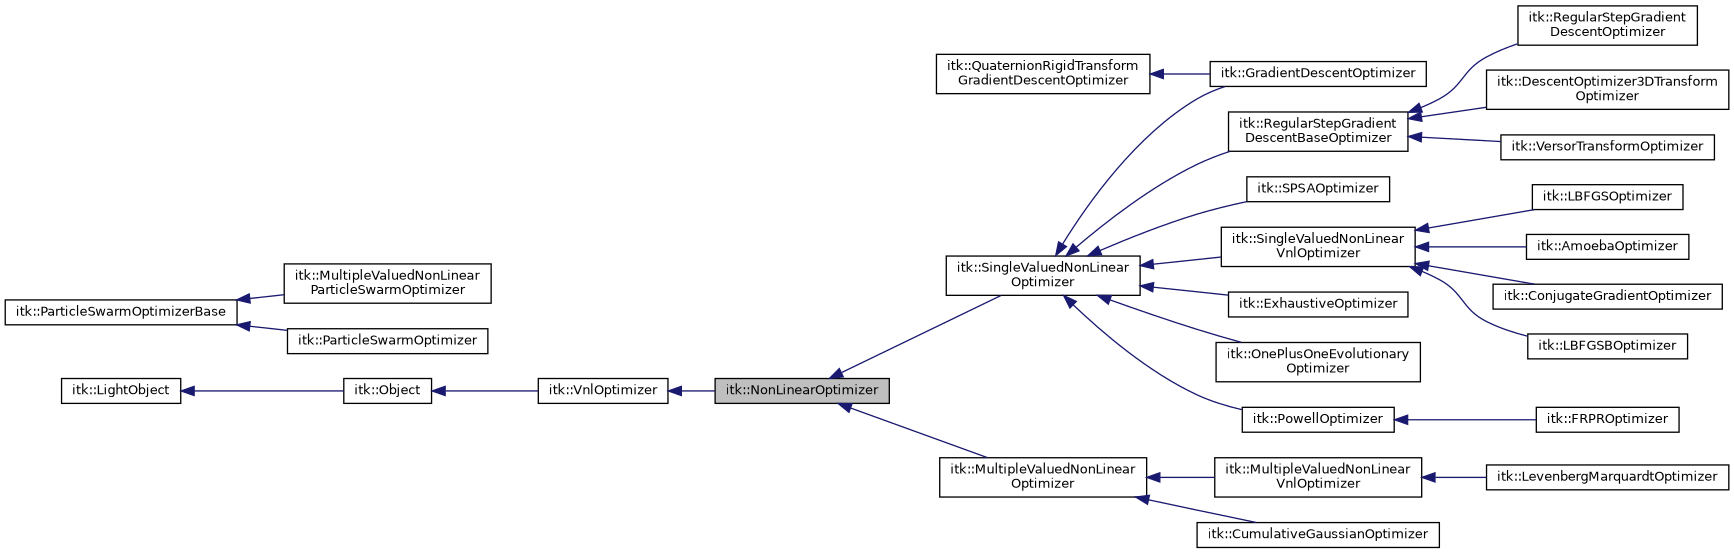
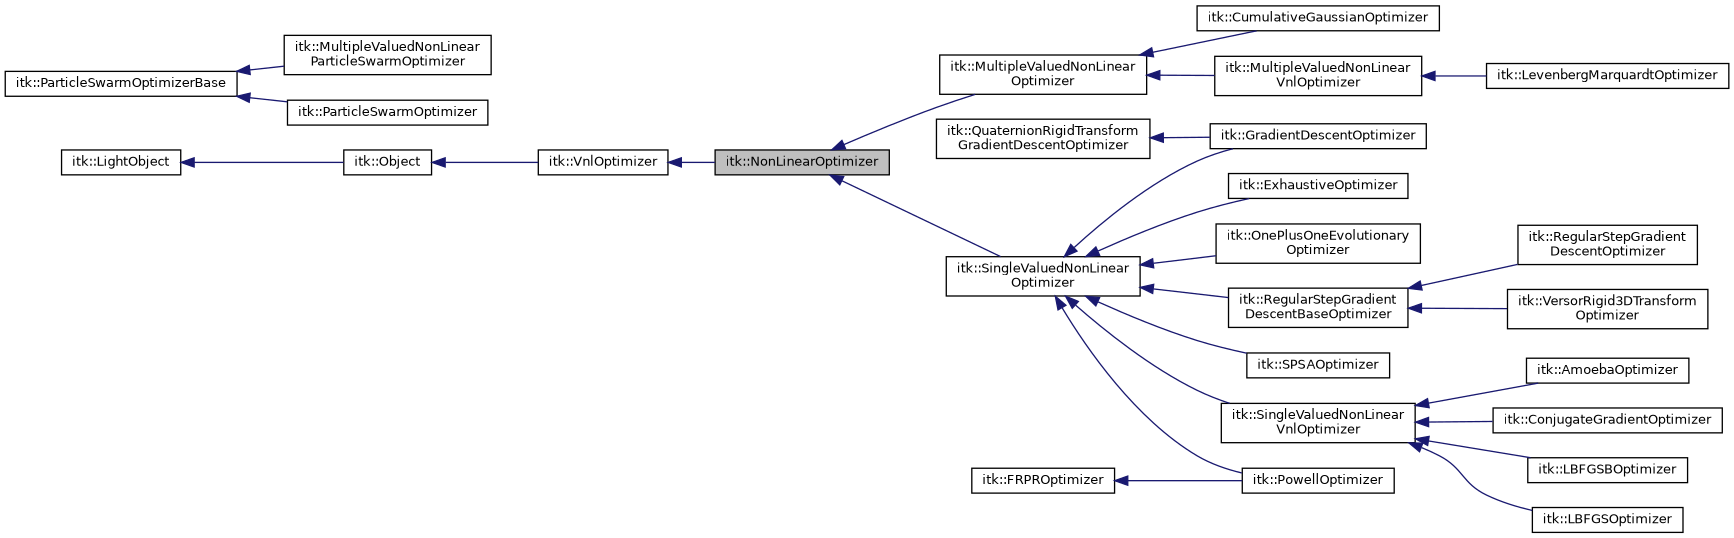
  digraph {
    rankdir=LR
    node [color=black fillcolor=white fontname=Helvetica fontsize=10 shape=record style=filled]
    edge [color=midnightblue dir=back fontname=Helvetica fontsize=10 labelfontname=Helvetica labelfontsize=10 style=solid]
    n1 [fillcolor=grey75 fontcolor=black height=0.2 label="itk::NonLinearOptimizer" width=0.4]
    n2 [height=0.2 label="itk::MultipleValuedNonLinear\lOptimizer" width=0.4]
    n3 [height=0.2 label="itk::SingleValuedNonLinear\lOptimizer" width=0.4]
    n4 [height=0.2 label="itk::CumulativeGaussianOptimizer" width=0.4]
    n5 [height=0.2 label="itk::MultipleValuedNonLinear\lVnlOptimizer" width=0.4]
    n6 [height=0.2 label="itk::ExhaustiveOptimizer" width=0.4]
    n7 [height=0.2 label="itk::GradientDescentOptimizer" width=0.4]
    n8 [height=0.2 label="itk::OnePlusOneEvolutionary\lOptimizer" width=0.4]
    n9 [height=0.2 label="itk::PowellOptimizer" width=0.4]
    n10 [height=0.2 label="itk::RegularStepGradient\lDescentBaseOptimizer" width=0.4]
    n11 [height=0.2 label="itk::SPSAOptimizer" width=0.4]
    n12 [height=0.2 label="itk::SingleValuedNonLinear\lVnlOptimizer" width=0.4]
    n13 [height=0.2 label="itk::VnlOptimizer" width=0.4]
    n14 [height=0.2 label="itk::Object" width=0.4]
    n15 [height=0.2 label="itk::LightObject" width=0.4]
    n16 [height=0.2 label="itk::LevenbergMarquardtOptimizer" width=0.4]
    n17 [height=0.2 label="itk::ParticleSwarmOptimizerBase" width=0.4]
    n18 [height=0.2 label="itk::MultipleValuedNonLinear\lParticleSwarmOptimizer" width=0.4]
    n19 [height=0.2 label="itk::ParticleSwarmOptimizer" width=0.4]
    n20 [height=0.2 label="itk::FRPROptimizer" width=0.4]
    n21 [height=0.2 label="itk::RegularStepGradient\lDescentOptimizer" width=0.4]
-   n22 [height=0.2 label="itk::DescentOptimizer3DTransform\lOptimizer" width=0.4]
-   n23 [height=0.2 label="itk::VersorTransformOptimizer" width=0.4]
+   n22 [height=0.2 label="itk::VersorRigid3DTransform\lOptimizer" width=0.4]
    n24 [height=0.2 label="itk::AmoebaOptimizer" width=0.4]
    n25 [height=0.2 label="itk::ConjugateGradientOptimizer" width=0.4]
    n26 [height=0.2 label="itk::LBFGSBOptimizer" width=0.4]
    n27 [height=0.2 label="itk::LBFGSOptimizer" width=0.4]
    n28 [height=0.2 label="itk::QuaternionRigidTransform\lGradientDescentOptimizer" width=0.4]
    n1 -> n2
    n1 -> n3
    n2 -> n4
    n2 -> n5
    n3 -> n6
    n3 -> n7
    n3 -> n8
    n3 -> n9
    n3 -> n10
    n3 -> n11
    n3 -> n12
    n5 -> n16
-   n9 -> n20
+   n20 -> n9
    n10 -> n21
    n10 -> n22
-   n10 -> n23
    n12 -> n24
    n12 -> n25
    n12 -> n26
    n12 -> n27
    n13 -> n1
    n14 -> n13
    n15 -> n14
    n17 -> n18
    n17 -> n19
    n28 -> n7
  }
